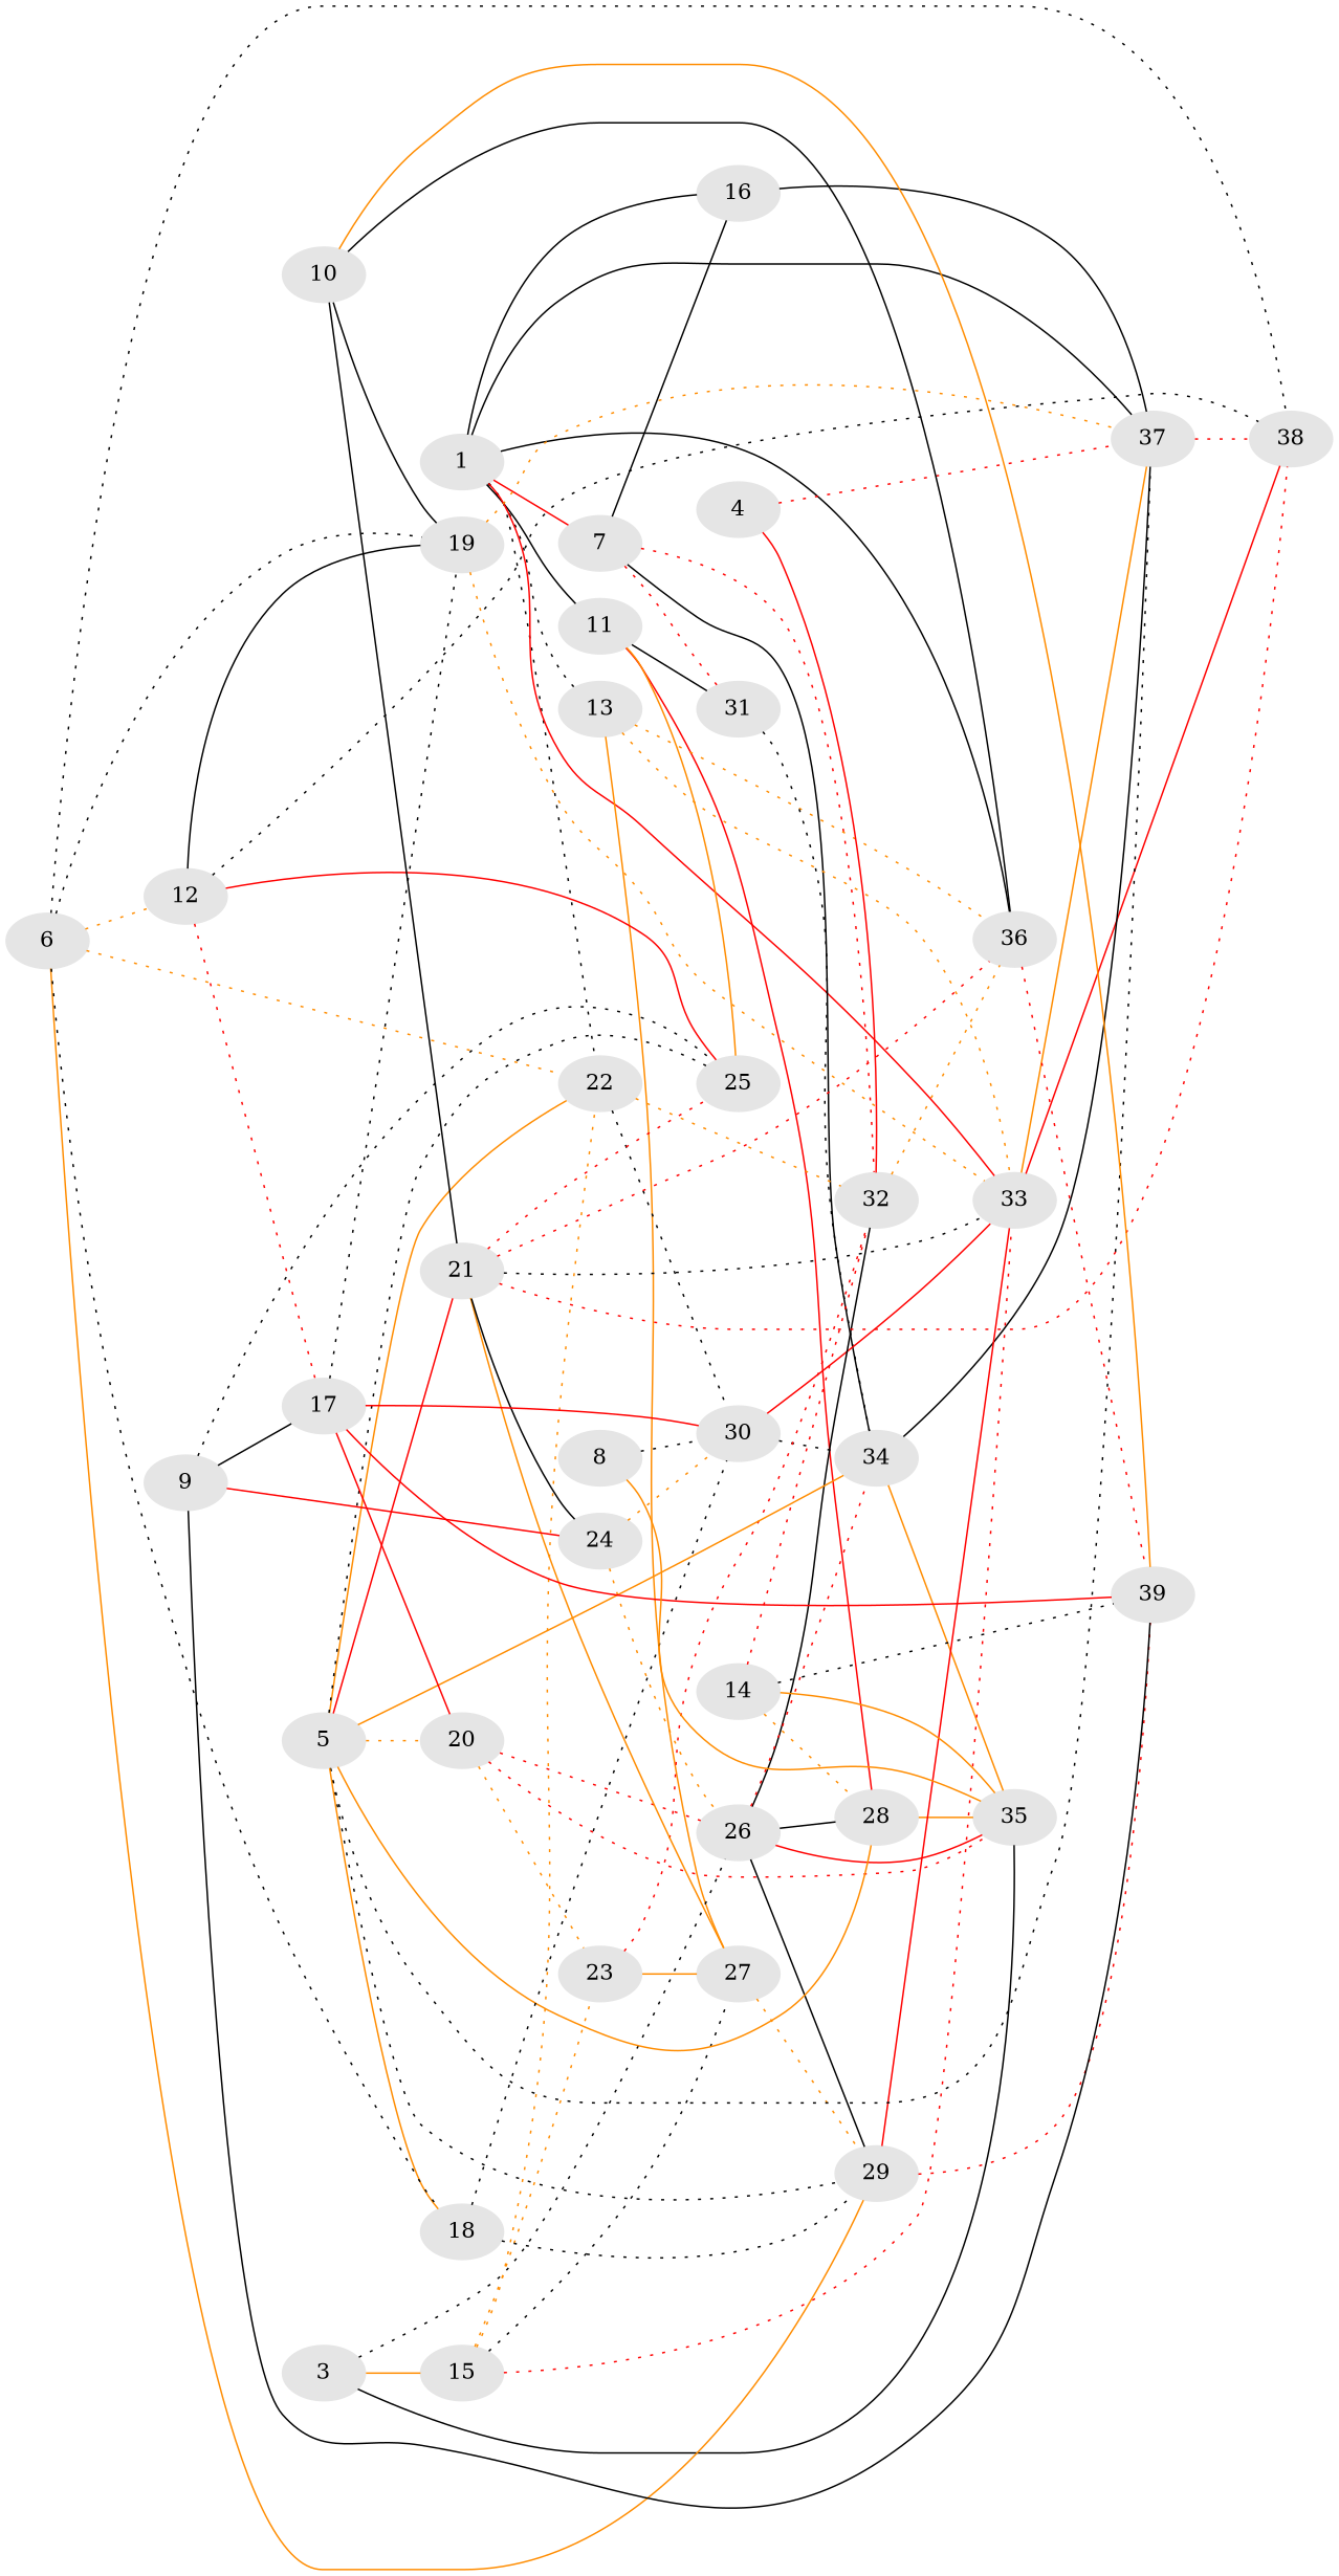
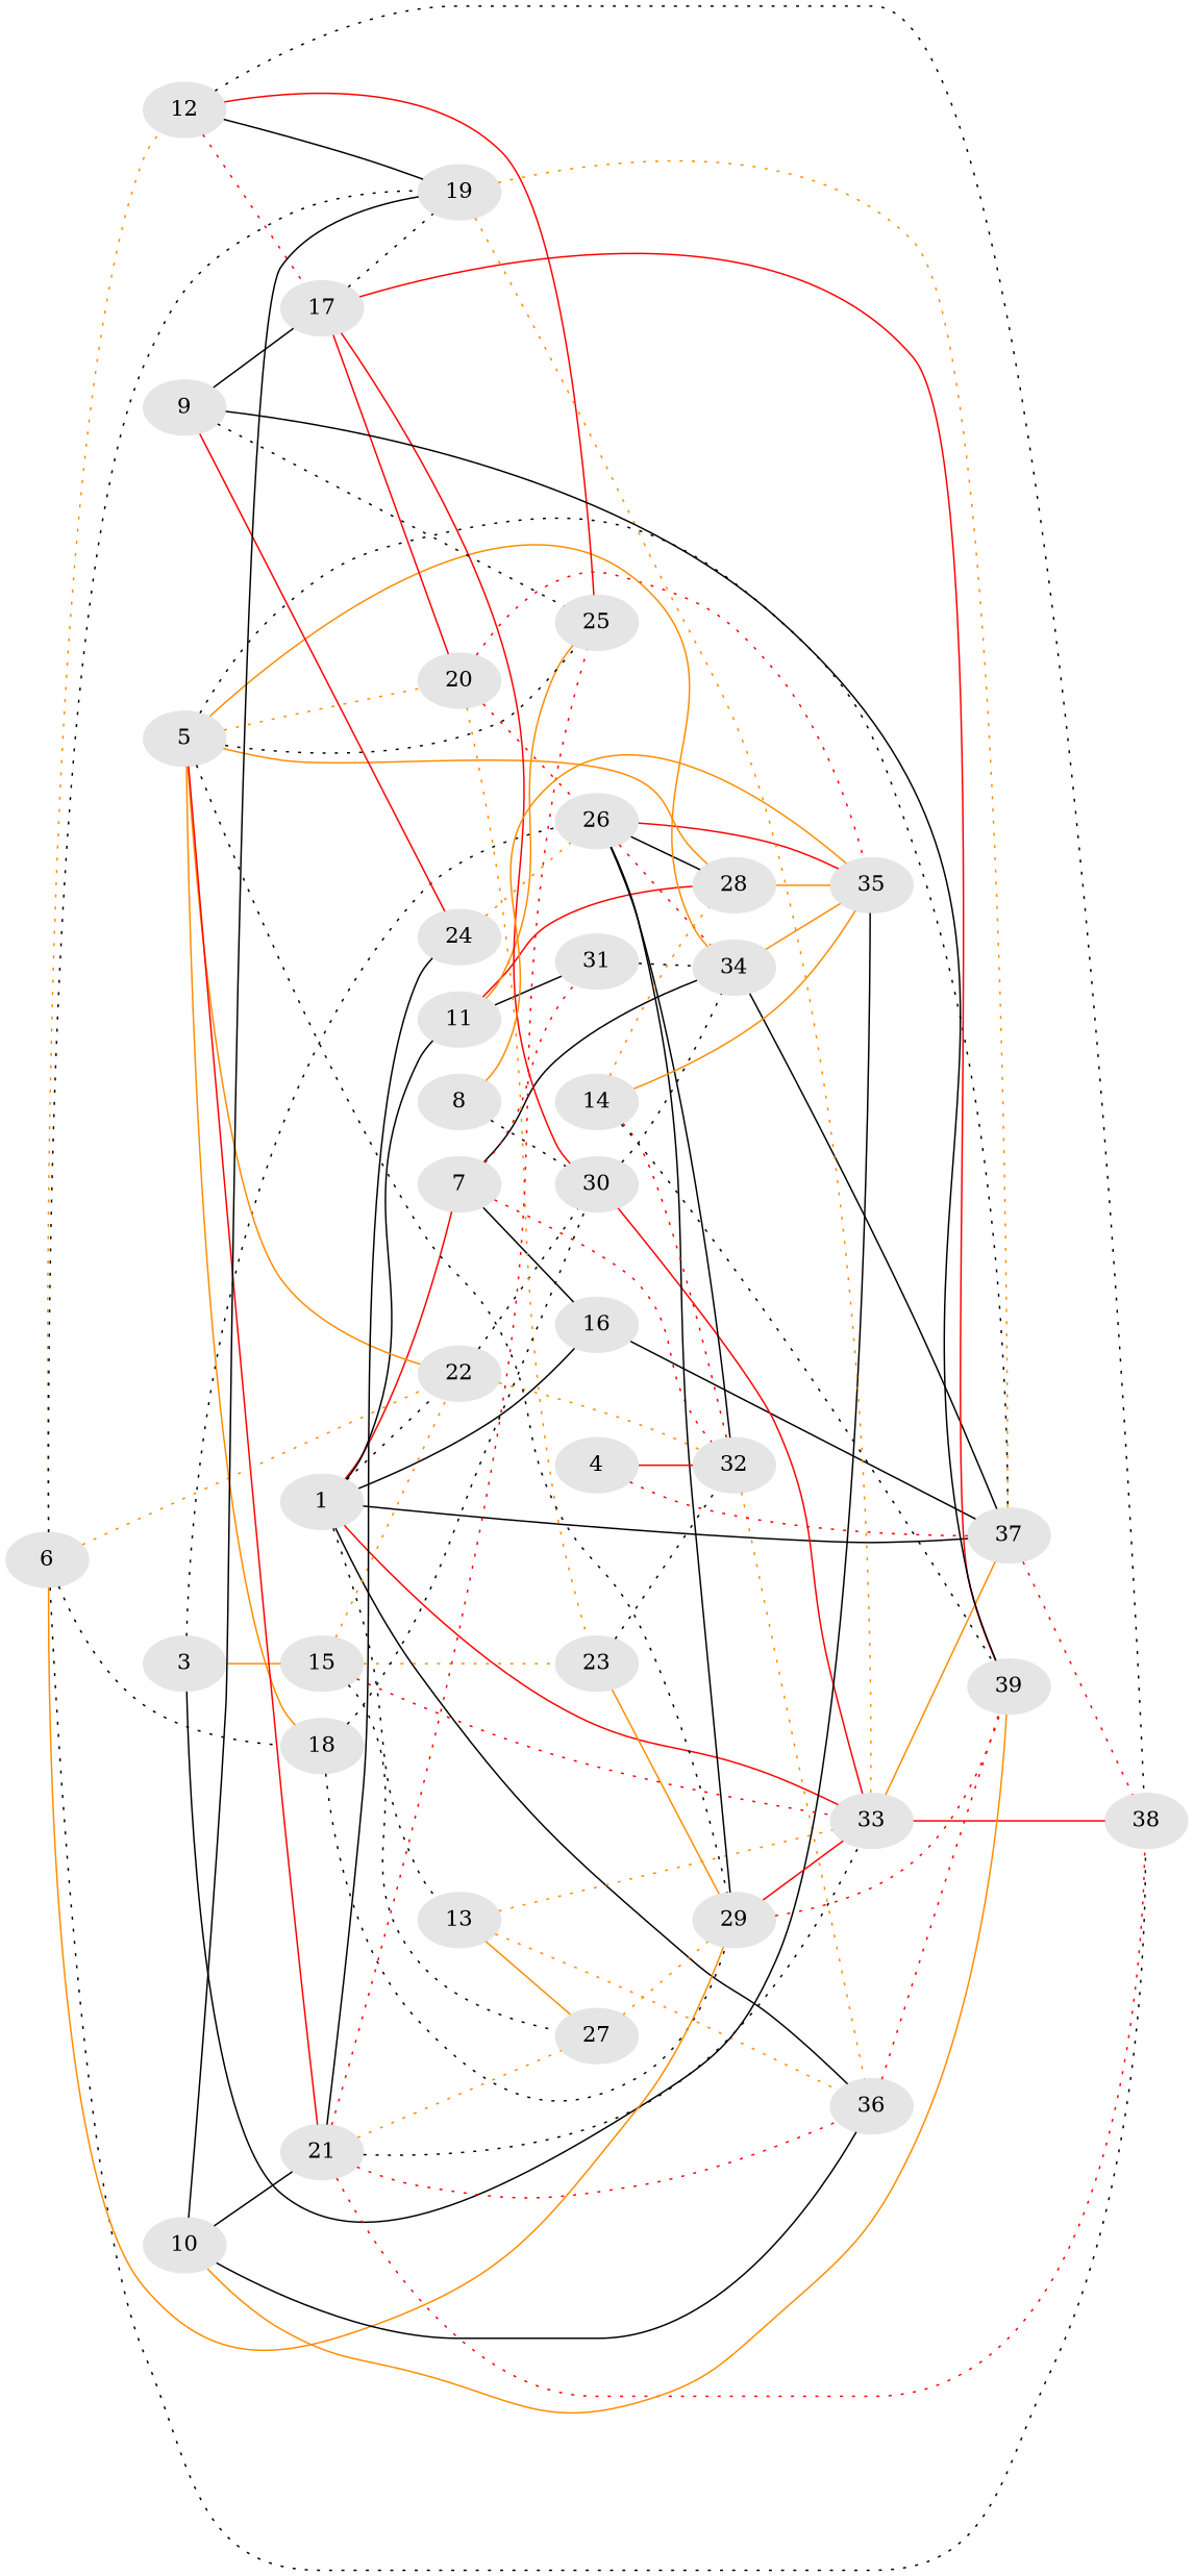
  graph {
    rankdir=LR
    node [color=gray90 style=filled]
    edge [color=black style=dotted weight=1.0]
    1
    7
    11
    13
    16
    22
    33
    36
    37
    32
    34
    31
    28
    25
    27
    30
    38
    39
    20
    26
    35
    23
    24
    3
    15
    29
    4
    5
    18
    21
    6
    12
    19
    17
    8
    9
    10
    14
    1 -- 7 [color=red style=solid]
    1 -- 11 [style=solid]
    1 -- 13
    1 -- 16 [style=solid]
    1 -- 22
    1 -- 33 [color=red style=solid]
    1 -- 36 [style=solid]
    1 -- 37 [style=solid weight=2.0]
    7 -- 16 [style=solid]
    7 -- 32 [color=red]
    7 -- 34 [style=solid weight=2.0]
    7 -- 31 [color=red weight=2.0]
    11 -- 31 [style=solid]
    11 -- 28 [color=red style=solid]
    11 -- 25 [color=darkorange style=solid]
    13 -- 33 [color=darkorange]
    13 -- 36 [color=darkorange]
    13 -- 27 [color=darkorange style=solid]
    16 -- 37 [style=solid]
    22 -- 32 [color=darkorange]
    22 -- 30
    33 -- 37 [color=darkorange style=solid]
    33 -- 38 [color=red style=solid]
    36 -- 39 [color=red]
    37 -- 38 [color=red]
    32 -- 36 [color=darkorange]
    34 -- 37 [style=solid]
    34 -- 35 [color=darkorange style=solid]
    31 -- 34 [weight=2.0]
    28 -- 35 [color=darkorange style=solid]
    27 -- 29 [color=darkorange]
    30 -- 33 [color=red style=solid]
    30 -- 34
    20 -- 26 [color=red]
    20 -- 35 [color=red]
    20 -- 23 [color=darkorange]
    26 -- 32 [style=solid]
    26 -- 34 [color=red]
    26 -- 28 [style=solid]
    26 -- 35 [color=red style=solid]
    26 -- 29 [style=solid]
-   23 -- 32 [color=red]
-   23 -- 27 [color=darkorange style=solid]
-   24 -- 30 [color=darkorange]
+   23 -- 32
+   23 -- 29 [color=darkorange style=solid]
    24 -- 26 [color=darkorange]
    3 -- 26
    3 -- 35 [style=solid]
    3 -- 15 [color=darkorange style=solid]
    15 -- 22 [color=darkorange]
    15 -- 33 [color=red]
    15 -- 27
    15 -- 23 [color=darkorange]
    29 -- 33 [color=red style=solid]
    29 -- 39 [color=red]
    4 -- 37 [color=red]
    4 -- 32 [color=red style=solid]
    5 -- 22 [color=darkorange style=solid]
    5 -- 37
    5 -- 34 [color=darkorange style=solid weight=2.0]
    5 -- 28 [color=darkorange style=solid]
    5 -- 25
    5 -- 20 [color=darkorange weight=2.0]
    5 -- 29
    5 -- 18 [color=darkorange style=solid]
    5 -- 21 [color=red style=solid]
    18 -- 30
    18 -- 29
    21 -- 33 [weight=3.0]
    21 -- 36 [color=red]
    21 -- 25 [color=red weight=2.0]
-   21 -- 27 [color=darkorange style=solid]
+   21 -- 27 [color=darkorange]
    21 -- 38 [color=red]
    21 -- 24 [style=solid]
    6 -- 22 [color=darkorange]
    6 -- 38
    6 -- 29 [color=darkorange style=solid]
    6 -- 18
    6 -- 12 [color=darkorange]
    6 -- 19
    12 -- 25 [color=red style=solid]
    12 -- 38
    12 -- 19 [style=solid]
    12 -- 17 [color=red]
    19 -- 33 [color=darkorange]
    19 -- 37 [color=darkorange]
    17 -- 30 [color=red style=solid]
    17 -- 39 [color=red style=solid]
    17 -- 20 [color=red style=solid]
    17 -- 19
    8 -- 30
    8 -- 35 [color=darkorange style=solid]
    9 -- 25
    9 -- 39 [style=solid]
    9 -- 24 [color=red style=solid]
    9 -- 17 [style=solid]
    10 -- 36 [style=solid]
    10 -- 39 [color=darkorange style=solid]
    10 -- 21 [style=solid]
    10 -- 19 [style=solid]
    14 -- 32 [color=red]
    14 -- 28 [color=darkorange]
    14 -- 39
    14 -- 35 [color=darkorange style=solid]
  }
